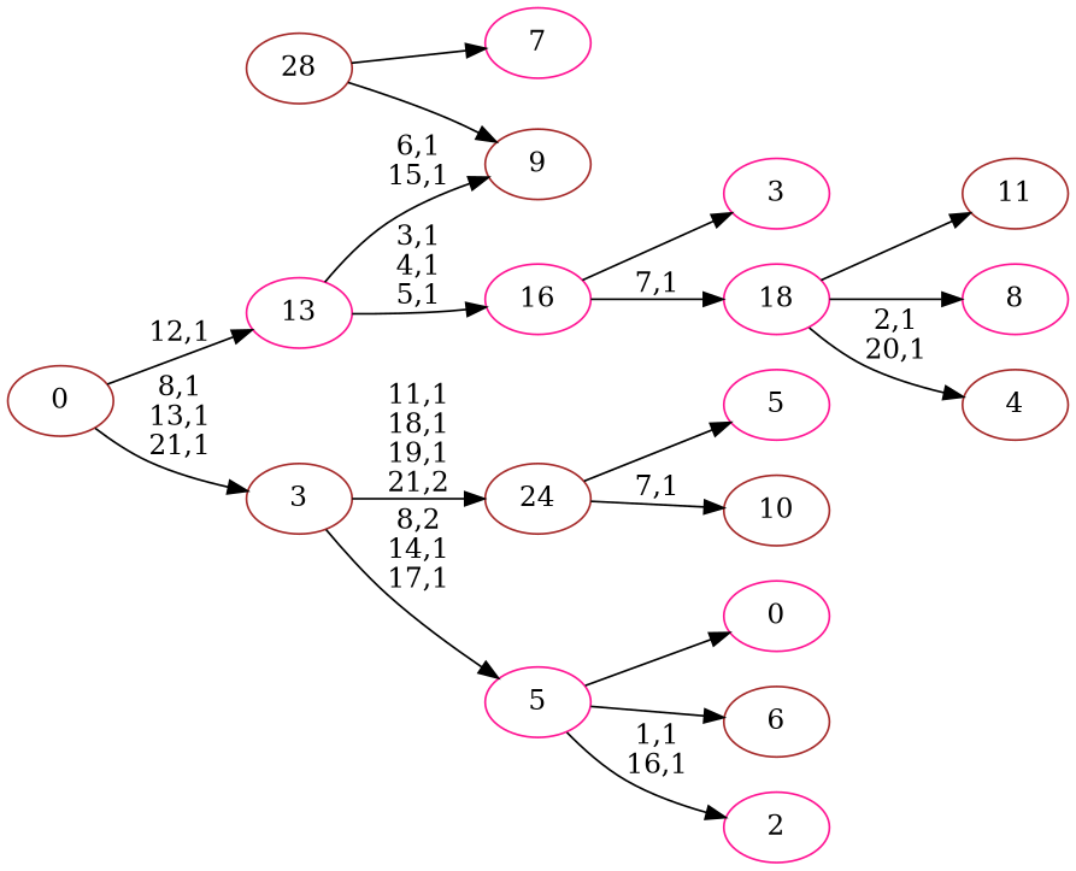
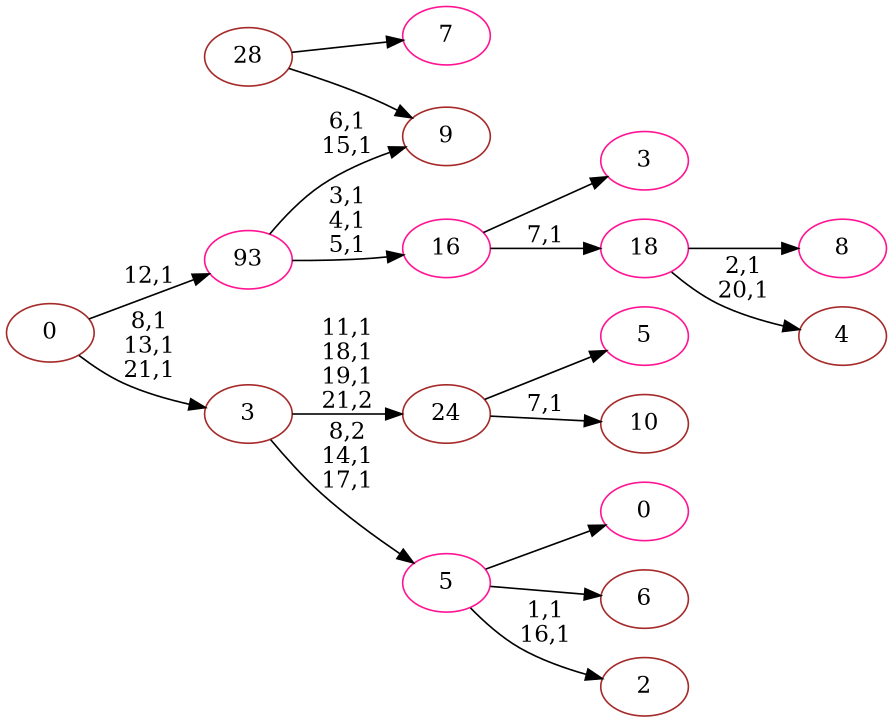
  digraph {
    rankdir=LR
    node [color=deeppink]
-   n1 [color=brown label=11]
    n2 [color=brown label=10]
    n3 [color=brown label=9]
    n4 [label=8]
    n5 [label=7]
    28 [color=brown]
    n7 [color=brown label=6]
    n8 [label=5]
    24 [color=brown]
    n10 [color=brown label=4]
    18
    n12 [label=3]
    16
-   13
-   n15 [label=2]
+   13 [label=93]
+   n15 [color=brown label=2]
    n16 [label=0]
    5
    3 [color=brown]
    0 [color=brown]
    28 -> n3
    28 -> n5
    24 -> n2 [label="7,1"]
    24 -> n8
-   18 -> n1
    18 -> n4
    18 -> n10 [label="2,1\n20,1"]
    16 -> 18 [label="7,1"]
    16 -> n12
    13 -> n3 [label="6,1\n15,1"]
    13 -> 16 [label="3,1\n4,1\n5,1"]
    5 -> n7
    5 -> n15 [label="1,1\n16,1"]
    5 -> n16
    3 -> 24 [label="11,1\n18,1\n19,1\n21,2"]
    3 -> 5 [label="8,2\n14,1\n17,1"]
    0 -> 13 [label="12,1"]
    0 -> 3 [label="8,1\n13,1\n21,1"]
  }
